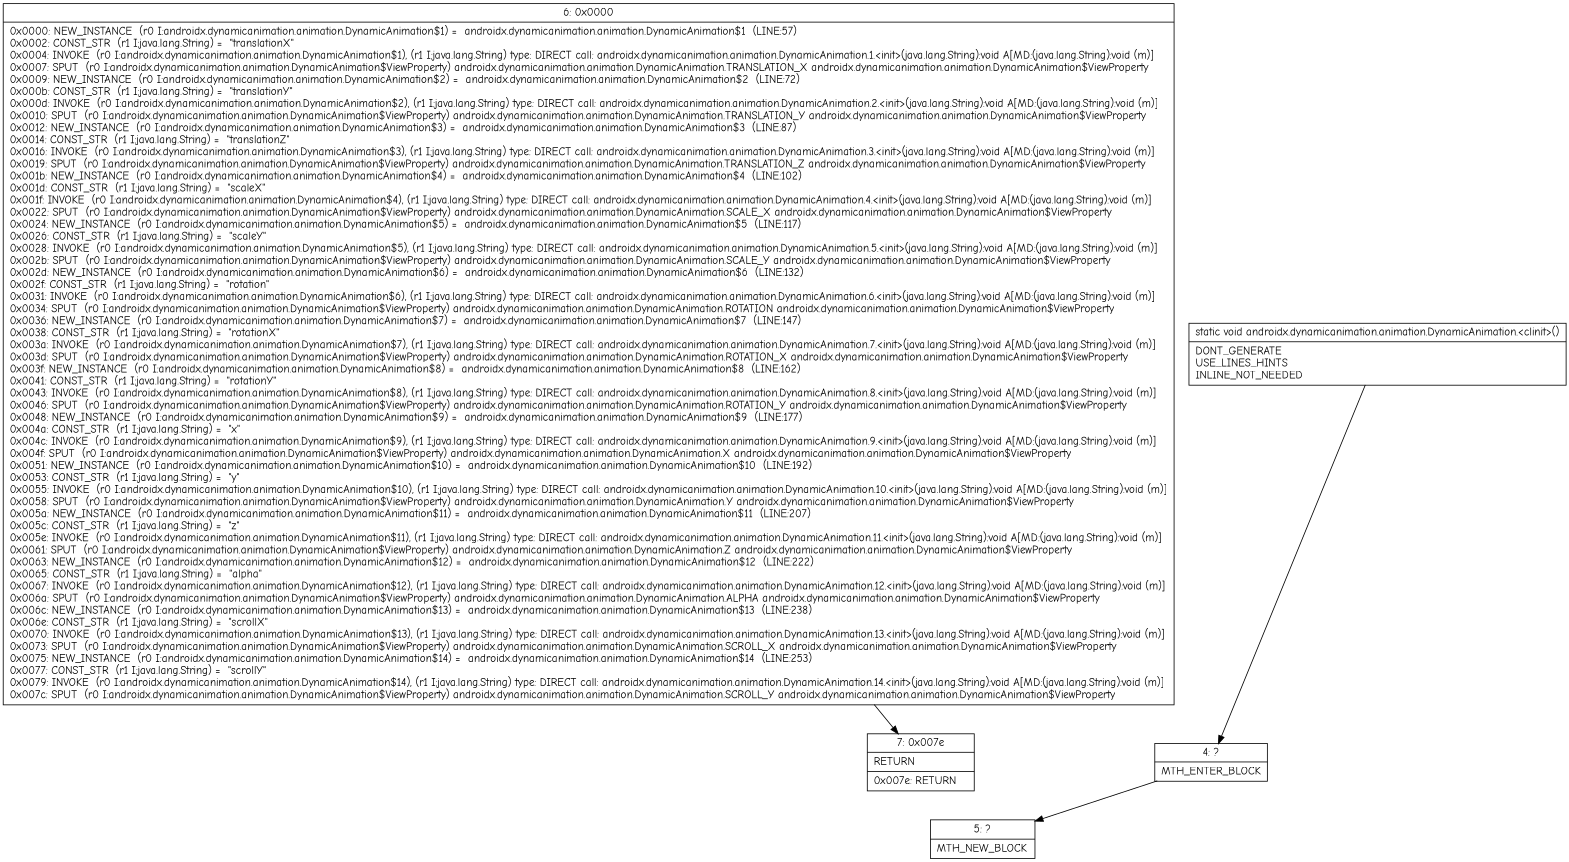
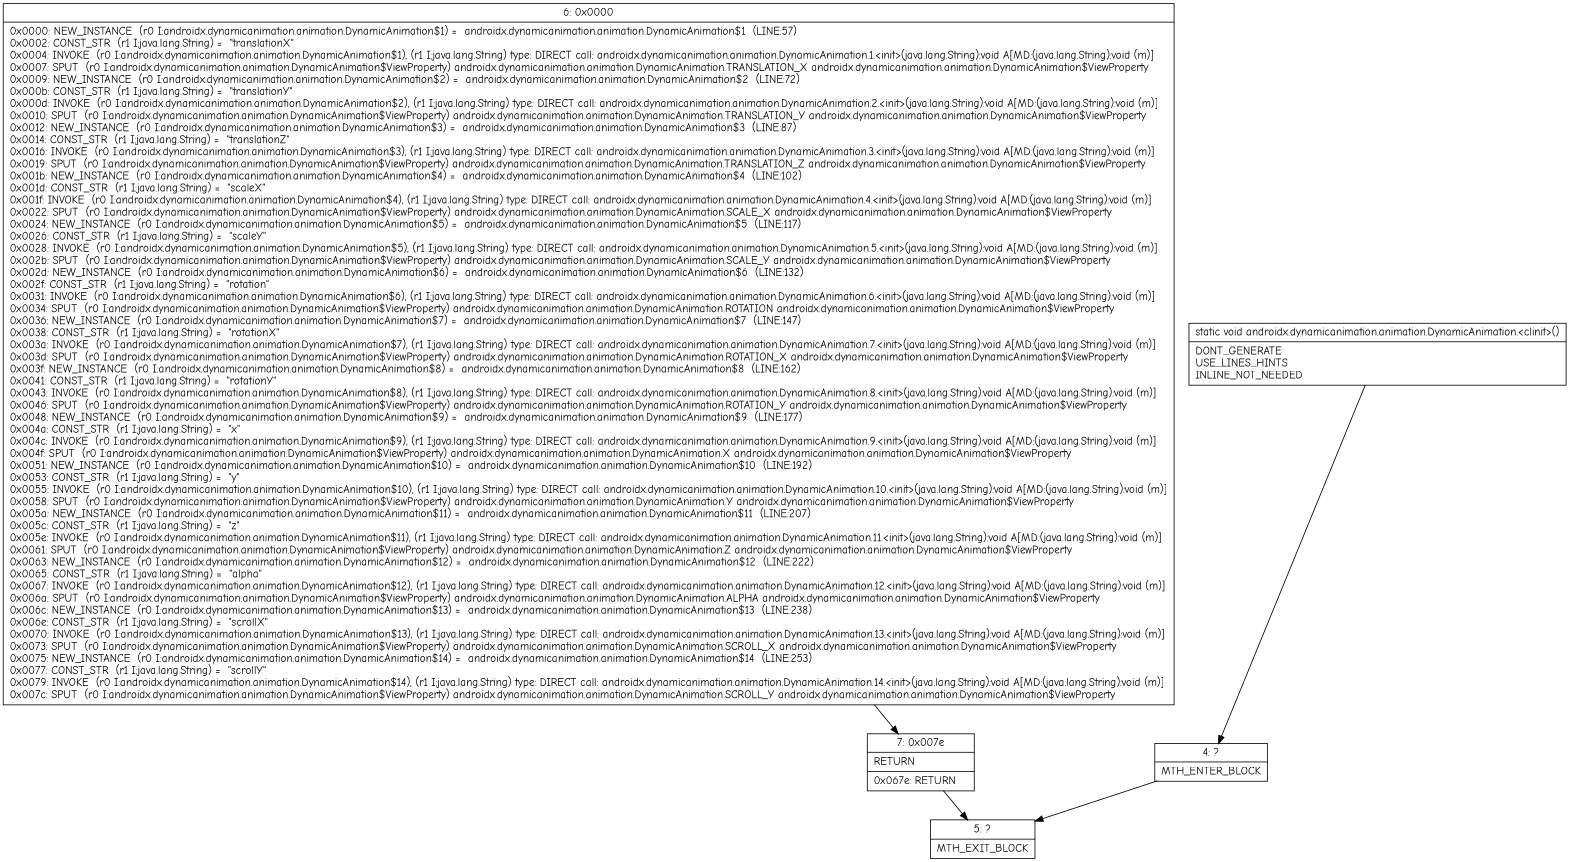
  digraph {
    fontname="Comic Neue"
    node [fontname="Comic Neue" shape=record]
    edge [fontname="Comic Neue"]
    n1 [label="{4\:\ ?|MTH_ENTER_BLOCK\l}"]
-   n2 [label="{5\:\ ?|MTH_NEW_BLOCK\l}"]
+   n2 [label="{5\:\ ?|MTH_EXIT_BLOCK\l}"]
    n3 [label="{6\:\ 0x0000|0x0000: NEW_INSTANCE  (r0 I:androidx.dynamicanimation.animation.DynamicAnimation$1) =  androidx.dynamicanimation.animation.DynamicAnimation$1  (LINE:57)\l0x0002: CONST_STR  (r1 I:java.lang.String) =  \"translationX\" \l0x0004: INVOKE  (r0 I:androidx.dynamicanimation.animation.DynamicAnimation$1), (r1 I:java.lang.String) type: DIRECT call: androidx.dynamicanimation.animation.DynamicAnimation.1.\<init\>(java.lang.String):void A[MD:(java.lang.String):void (m)]\l0x0007: SPUT  (r0 I:androidx.dynamicanimation.animation.DynamicAnimation$ViewProperty) androidx.dynamicanimation.animation.DynamicAnimation.TRANSLATION_X androidx.dynamicanimation.animation.DynamicAnimation$ViewProperty \l0x0009: NEW_INSTANCE  (r0 I:androidx.dynamicanimation.animation.DynamicAnimation$2) =  androidx.dynamicanimation.animation.DynamicAnimation$2  (LINE:72)\l0x000b: CONST_STR  (r1 I:java.lang.String) =  \"translationY\" \l0x000d: INVOKE  (r0 I:androidx.dynamicanimation.animation.DynamicAnimation$2), (r1 I:java.lang.String) type: DIRECT call: androidx.dynamicanimation.animation.DynamicAnimation.2.\<init\>(java.lang.String):void A[MD:(java.lang.String):void (m)]\l0x0010: SPUT  (r0 I:androidx.dynamicanimation.animation.DynamicAnimation$ViewProperty) androidx.dynamicanimation.animation.DynamicAnimation.TRANSLATION_Y androidx.dynamicanimation.animation.DynamicAnimation$ViewProperty \l0x0012: NEW_INSTANCE  (r0 I:androidx.dynamicanimation.animation.DynamicAnimation$3) =  androidx.dynamicanimation.animation.DynamicAnimation$3  (LINE:87)\l0x0014: CONST_STR  (r1 I:java.lang.String) =  \"translationZ\" \l0x0016: INVOKE  (r0 I:androidx.dynamicanimation.animation.DynamicAnimation$3), (r1 I:java.lang.String) type: DIRECT call: androidx.dynamicanimation.animation.DynamicAnimation.3.\<init\>(java.lang.String):void A[MD:(java.lang.String):void (m)]\l0x0019: SPUT  (r0 I:androidx.dynamicanimation.animation.DynamicAnimation$ViewProperty) androidx.dynamicanimation.animation.DynamicAnimation.TRANSLATION_Z androidx.dynamicanimation.animation.DynamicAnimation$ViewProperty \l0x001b: NEW_INSTANCE  (r0 I:androidx.dynamicanimation.animation.DynamicAnimation$4) =  androidx.dynamicanimation.animation.DynamicAnimation$4  (LINE:102)\l0x001d: CONST_STR  (r1 I:java.lang.String) =  \"scaleX\" \l0x001f: INVOKE  (r0 I:androidx.dynamicanimation.animation.DynamicAnimation$4), (r1 I:java.lang.String) type: DIRECT call: androidx.dynamicanimation.animation.DynamicAnimation.4.\<init\>(java.lang.String):void A[MD:(java.lang.String):void (m)]\l0x0022: SPUT  (r0 I:androidx.dynamicanimation.animation.DynamicAnimation$ViewProperty) androidx.dynamicanimation.animation.DynamicAnimation.SCALE_X androidx.dynamicanimation.animation.DynamicAnimation$ViewProperty \l0x0024: NEW_INSTANCE  (r0 I:androidx.dynamicanimation.animation.DynamicAnimation$5) =  androidx.dynamicanimation.animation.DynamicAnimation$5  (LINE:117)\l0x0026: CONST_STR  (r1 I:java.lang.String) =  \"scaleY\" \l0x0028: INVOKE  (r0 I:androidx.dynamicanimation.animation.DynamicAnimation$5), (r1 I:java.lang.String) type: DIRECT call: androidx.dynamicanimation.animation.DynamicAnimation.5.\<init\>(java.lang.String):void A[MD:(java.lang.String):void (m)]\l0x002b: SPUT  (r0 I:androidx.dynamicanimation.animation.DynamicAnimation$ViewProperty) androidx.dynamicanimation.animation.DynamicAnimation.SCALE_Y androidx.dynamicanimation.animation.DynamicAnimation$ViewProperty \l0x002d: NEW_INSTANCE  (r0 I:androidx.dynamicanimation.animation.DynamicAnimation$6) =  androidx.dynamicanimation.animation.DynamicAnimation$6  (LINE:132)\l0x002f: CONST_STR  (r1 I:java.lang.String) =  \"rotation\" \l0x0031: INVOKE  (r0 I:androidx.dynamicanimation.animation.DynamicAnimation$6), (r1 I:java.lang.String) type: DIRECT call: androidx.dynamicanimation.animation.DynamicAnimation.6.\<init\>(java.lang.String):void A[MD:(java.lang.String):void (m)]\l0x0034: SPUT  (r0 I:androidx.dynamicanimation.animation.DynamicAnimation$ViewProperty) androidx.dynamicanimation.animation.DynamicAnimation.ROTATION androidx.dynamicanimation.animation.DynamicAnimation$ViewProperty \l0x0036: NEW_INSTANCE  (r0 I:androidx.dynamicanimation.animation.DynamicAnimation$7) =  androidx.dynamicanimation.animation.DynamicAnimation$7  (LINE:147)\l0x0038: CONST_STR  (r1 I:java.lang.String) =  \"rotationX\" \l0x003a: INVOKE  (r0 I:androidx.dynamicanimation.animation.DynamicAnimation$7), (r1 I:java.lang.String) type: DIRECT call: androidx.dynamicanimation.animation.DynamicAnimation.7.\<init\>(java.lang.String):void A[MD:(java.lang.String):void (m)]\l0x003d: SPUT  (r0 I:androidx.dynamicanimation.animation.DynamicAnimation$ViewProperty) androidx.dynamicanimation.animation.DynamicAnimation.ROTATION_X androidx.dynamicanimation.animation.DynamicAnimation$ViewProperty \l0x003f: NEW_INSTANCE  (r0 I:androidx.dynamicanimation.animation.DynamicAnimation$8) =  androidx.dynamicanimation.animation.DynamicAnimation$8  (LINE:162)\l0x0041: CONST_STR  (r1 I:java.lang.String) =  \"rotationY\" \l0x0043: INVOKE  (r0 I:androidx.dynamicanimation.animation.DynamicAnimation$8), (r1 I:java.lang.String) type: DIRECT call: androidx.dynamicanimation.animation.DynamicAnimation.8.\<init\>(java.lang.String):void A[MD:(java.lang.String):void (m)]\l0x0046: SPUT  (r0 I:androidx.dynamicanimation.animation.DynamicAnimation$ViewProperty) androidx.dynamicanimation.animation.DynamicAnimation.ROTATION_Y androidx.dynamicanimation.animation.DynamicAnimation$ViewProperty \l0x0048: NEW_INSTANCE  (r0 I:androidx.dynamicanimation.animation.DynamicAnimation$9) =  androidx.dynamicanimation.animation.DynamicAnimation$9  (LINE:177)\l0x004a: CONST_STR  (r1 I:java.lang.String) =  \"x\" \l0x004c: INVOKE  (r0 I:androidx.dynamicanimation.animation.DynamicAnimation$9), (r1 I:java.lang.String) type: DIRECT call: androidx.dynamicanimation.animation.DynamicAnimation.9.\<init\>(java.lang.String):void A[MD:(java.lang.String):void (m)]\l0x004f: SPUT  (r0 I:androidx.dynamicanimation.animation.DynamicAnimation$ViewProperty) androidx.dynamicanimation.animation.DynamicAnimation.X androidx.dynamicanimation.animation.DynamicAnimation$ViewProperty \l0x0051: NEW_INSTANCE  (r0 I:androidx.dynamicanimation.animation.DynamicAnimation$10) =  androidx.dynamicanimation.animation.DynamicAnimation$10  (LINE:192)\l0x0053: CONST_STR  (r1 I:java.lang.String) =  \"y\" \l0x0055: INVOKE  (r0 I:androidx.dynamicanimation.animation.DynamicAnimation$10), (r1 I:java.lang.String) type: DIRECT call: androidx.dynamicanimation.animation.DynamicAnimation.10.\<init\>(java.lang.String):void A[MD:(java.lang.String):void (m)]\l0x0058: SPUT  (r0 I:androidx.dynamicanimation.animation.DynamicAnimation$ViewProperty) androidx.dynamicanimation.animation.DynamicAnimation.Y androidx.dynamicanimation.animation.DynamicAnimation$ViewProperty \l0x005a: NEW_INSTANCE  (r0 I:androidx.dynamicanimation.animation.DynamicAnimation$11) =  androidx.dynamicanimation.animation.DynamicAnimation$11  (LINE:207)\l0x005c: CONST_STR  (r1 I:java.lang.String) =  \"z\" \l0x005e: INVOKE  (r0 I:androidx.dynamicanimation.animation.DynamicAnimation$11), (r1 I:java.lang.String) type: DIRECT call: androidx.dynamicanimation.animation.DynamicAnimation.11.\<init\>(java.lang.String):void A[MD:(java.lang.String):void (m)]\l0x0061: SPUT  (r0 I:androidx.dynamicanimation.animation.DynamicAnimation$ViewProperty) androidx.dynamicanimation.animation.DynamicAnimation.Z androidx.dynamicanimation.animation.DynamicAnimation$ViewProperty \l0x0063: NEW_INSTANCE  (r0 I:androidx.dynamicanimation.animation.DynamicAnimation$12) =  androidx.dynamicanimation.animation.DynamicAnimation$12  (LINE:222)\l0x0065: CONST_STR  (r1 I:java.lang.String) =  \"alpha\" \l0x0067: INVOKE  (r0 I:androidx.dynamicanimation.animation.DynamicAnimation$12), (r1 I:java.lang.String) type: DIRECT call: androidx.dynamicanimation.animation.DynamicAnimation.12.\<init\>(java.lang.String):void A[MD:(java.lang.String):void (m)]\l0x006a: SPUT  (r0 I:androidx.dynamicanimation.animation.DynamicAnimation$ViewProperty) androidx.dynamicanimation.animation.DynamicAnimation.ALPHA androidx.dynamicanimation.animation.DynamicAnimation$ViewProperty \l0x006c: NEW_INSTANCE  (r0 I:androidx.dynamicanimation.animation.DynamicAnimation$13) =  androidx.dynamicanimation.animation.DynamicAnimation$13  (LINE:238)\l0x006e: CONST_STR  (r1 I:java.lang.String) =  \"scrollX\" \l0x0070: INVOKE  (r0 I:androidx.dynamicanimation.animation.DynamicAnimation$13), (r1 I:java.lang.String) type: DIRECT call: androidx.dynamicanimation.animation.DynamicAnimation.13.\<init\>(java.lang.String):void A[MD:(java.lang.String):void (m)]\l0x0073: SPUT  (r0 I:androidx.dynamicanimation.animation.DynamicAnimation$ViewProperty) androidx.dynamicanimation.animation.DynamicAnimation.SCROLL_X androidx.dynamicanimation.animation.DynamicAnimation$ViewProperty \l0x0075: NEW_INSTANCE  (r0 I:androidx.dynamicanimation.animation.DynamicAnimation$14) =  androidx.dynamicanimation.animation.DynamicAnimation$14  (LINE:253)\l0x0077: CONST_STR  (r1 I:java.lang.String) =  \"scrollY\" \l0x0079: INVOKE  (r0 I:androidx.dynamicanimation.animation.DynamicAnimation$14), (r1 I:java.lang.String) type: DIRECT call: androidx.dynamicanimation.animation.DynamicAnimation.14.\<init\>(java.lang.String):void A[MD:(java.lang.String):void (m)]\l0x007c: SPUT  (r0 I:androidx.dynamicanimation.animation.DynamicAnimation$ViewProperty) androidx.dynamicanimation.animation.DynamicAnimation.SCROLL_Y androidx.dynamicanimation.animation.DynamicAnimation$ViewProperty \l}"]
-   n4 [label="{7\:\ 0x007e|RETURN\l|0x007e: RETURN   \l}"]
+   n4 [label="{7\:\ 0x007e|RETURN\l|0x067e: RETURN   \l}"]
    n5 [label="{static void androidx.dynamicanimation.animation.DynamicAnimation.\<clinit\>()  | DONT_GENERATE\lUSE_LINES_HINTS\lINLINE_NOT_NEEDED\l}"]
    n1 -> n2
    n3 -> n4
+   n4 -> n2
    n5 -> n1
  }
